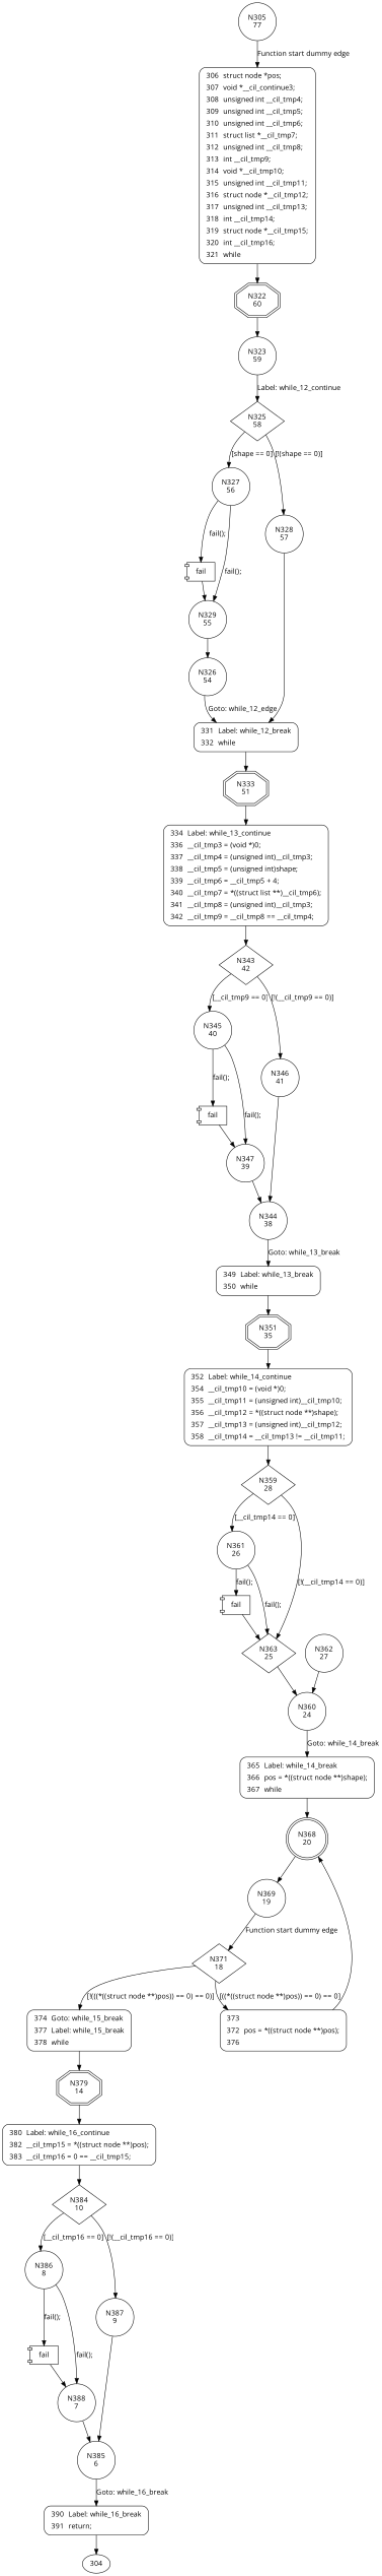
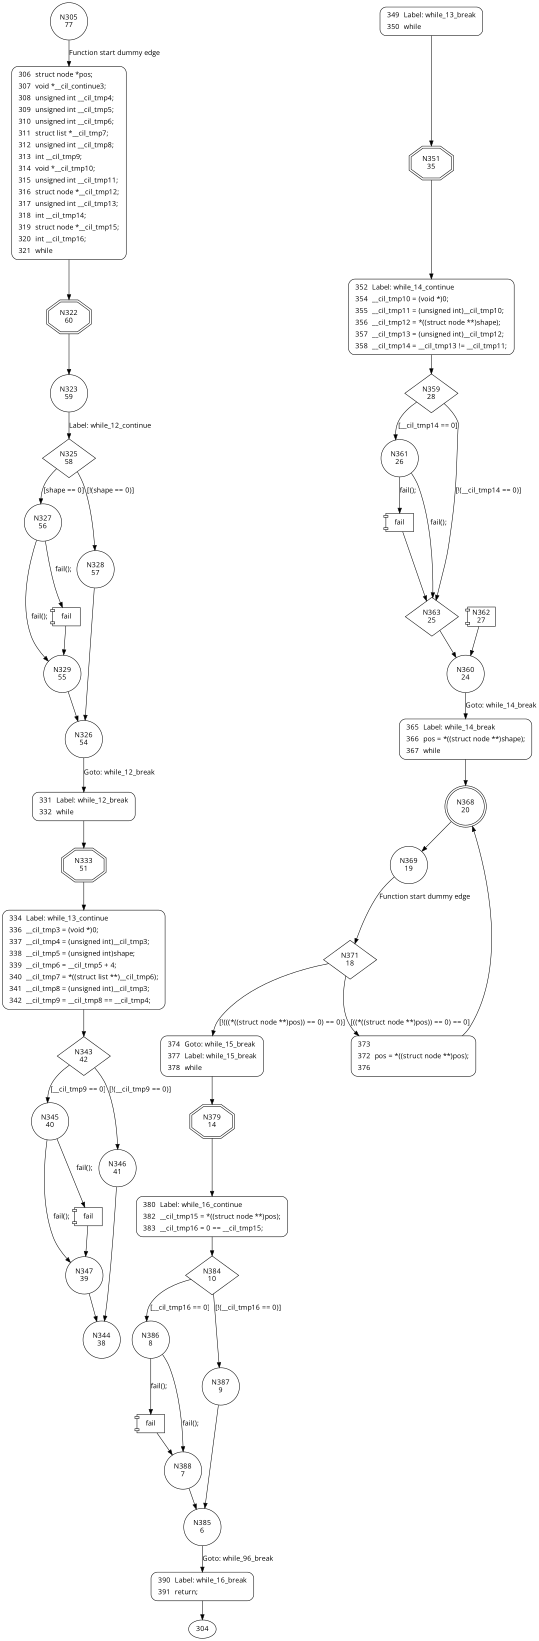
  digraph {
    fontname="Open Sans"
    node [fontname="Open Sans" shape=circle]
    edge [fontname="Open Sans"]
    n1 [label="N305\n77"]
    n2 [fillcolor=white label=<<table border="0" cellborder="0" cellpadding="3" bgcolor="white"><tr><td align="right">306</td><td align="left">struct node *pos;</td></tr><tr><td align="right">307</td><td align="left">void *__cil_continue3;</td></tr><tr><td align="right">308</td><td align="left">unsigned int __cil_tmp4;</td></tr><tr><td align="right">309</td><td align="left">unsigned int __cil_tmp5;</td></tr><tr><td align="right">310</td><td align="left">unsigned int __cil_tmp6;</td></tr><tr><td align="right">311</td><td align="left">struct list *__cil_tmp7;</td></tr><tr><td align="right">312</td><td align="left">unsigned int __cil_tmp8;</td></tr><tr><td align="right">313</td><td align="left">int __cil_tmp9;</td></tr><tr><td align="right">314</td><td align="left">void *__cil_tmp10;</td></tr><tr><td align="right">315</td><td align="left">unsigned int __cil_tmp11;</td></tr><tr><td align="right">316</td><td align="left">struct node *__cil_tmp12;</td></tr><tr><td align="right">317</td><td align="left">unsigned int __cil_tmp13;</td></tr><tr><td align="right">318</td><td align="left">int __cil_tmp14;</td></tr><tr><td align="right">319</td><td align="left">struct node *__cil_tmp15;</td></tr><tr><td align="right">320</td><td align="left">int __cil_tmp16;</td></tr><tr><td align="right">321</td><td align="left">while</td></tr></table>> penwidth=1 shape=Mrecord style="filled,bold"]
    n3 [label="N322\n60" shape=doubleoctagon]
    n4 [label="N323\n59"]
    n5 [label="N325\n58" shape=diamond]
    n6 [label="N327\n56"]
    n7 [label="N328\n57"]
    n8 [label="N329\n55"]
    n9 [label=fail shape=component]
    n10 [label="N326\n54"]
    n11 [fillcolor=white label=<<table border="0" cellborder="0" cellpadding="3" bgcolor="white"><tr><td align="right">331</td><td align="left">Label: while_12_break</td></tr><tr><td align="right">332</td><td align="left">while</td></tr></table>> penwidth=1 shape=Mrecord style="filled,bold"]
    n12 [label="N333\n51" shape=doubleoctagon]
    n13 [fillcolor=white label=<<table border="0" cellborder="0" cellpadding="3" bgcolor="white"><tr><td align="right">334</td><td align="left">Label: while_13_continue</td></tr><tr><td align="right">336</td><td align="left">__cil_tmp3 = (void *)0;</td></tr><tr><td align="right">337</td><td align="left">__cil_tmp4 = (unsigned int)__cil_tmp3;</td></tr><tr><td align="right">338</td><td align="left">__cil_tmp5 = (unsigned int)shape;</td></tr><tr><td align="right">339</td><td align="left">__cil_tmp6 = __cil_tmp5 + 4;</td></tr><tr><td align="right">340</td><td align="left">__cil_tmp7 = *((struct list **)__cil_tmp6);</td></tr><tr><td align="right">341</td><td align="left">__cil_tmp8 = (unsigned int)__cil_tmp3;</td></tr><tr><td align="right">342</td><td align="left">__cil_tmp9 = __cil_tmp8 == __cil_tmp4;</td></tr></table>> penwidth=1 shape=Mrecord style="filled,bold"]
    n14 [label="N343\n42" shape=diamond]
    n15 [label="N345\n40"]
    n16 [label="N346\n41"]
    n17 [label="N347\n39"]
    n18 [label=fail shape=component]
    n19 [label="N344\n38"]
    n20 [fillcolor=white label=<<table border="0" cellborder="0" cellpadding="3" bgcolor="white"><tr><td align="right">349</td><td align="left">Label: while_13_break</td></tr><tr><td align="right">350</td><td align="left">while</td></tr></table>> penwidth=1 shape=Mrecord style="filled,bold"]
    n21 [label="N351\n35" shape=doubleoctagon]
    n22 [fillcolor=white label=<<table border="0" cellborder="0" cellpadding="3" bgcolor="white"><tr><td align="right">352</td><td align="left">Label: while_14_continue</td></tr><tr><td align="right">354</td><td align="left">__cil_tmp10 = (void *)0;</td></tr><tr><td align="right">355</td><td align="left">__cil_tmp11 = (unsigned int)__cil_tmp10;</td></tr><tr><td align="right">356</td><td align="left">__cil_tmp12 = *((struct node **)shape);</td></tr><tr><td align="right">357</td><td align="left">__cil_tmp13 = (unsigned int)__cil_tmp12;</td></tr><tr><td align="right">358</td><td align="left">__cil_tmp14 = __cil_tmp13 != __cil_tmp11;</td></tr></table>> penwidth=1 shape=Mrecord style="filled,bold"]
    n23 [label="N359\n28" shape=diamond]
    n24 [label="N361\n26"]
    n25 [label="N363\n25" shape=diamond]
    n26 [label=fail shape=component]
-   n27 [label="N362\n27"]
+   n27 [label="N362\n27" shape=component]
    n28 [label="N360\n24"]
    n29 [fillcolor=white label=<<table border="0" cellborder="0" cellpadding="3" bgcolor="white"><tr><td align="right">365</td><td align="left">Label: while_14_break</td></tr><tr><td align="right">366</td><td align="left">pos = *((struct node **)shape);</td></tr><tr><td align="right">367</td><td align="left">while</td></tr></table>> penwidth=1 shape=Mrecord style="filled,bold"]
    n30 [label="N368\n20" shape=doublecircle]
    n31 [label="N369\n19"]
    n32 [label="N371\n18" shape=diamond]
    n33 [fillcolor=white label=<<table border="0" cellborder="0" cellpadding="3" bgcolor="white"><tr><td align="right">373</td><td align="left"></td></tr><tr><td align="right">372</td><td align="left">pos = *((struct node **)pos);</td></tr><tr><td align="right">376</td><td align="left"></td></tr></table>> penwidth=1 shape=Mrecord style="filled,bold"]
    n34 [fillcolor=white label=<<table border="0" cellborder="0" cellpadding="3" bgcolor="white"><tr><td align="right">374</td><td align="left">Goto: while_15_break</td></tr><tr><td align="right">377</td><td align="left">Label: while_15_break</td></tr><tr><td align="right">378</td><td align="left">while</td></tr></table>> penwidth=1 shape=Mrecord style="filled,bold"]
    n35 [label="N379\n14" shape=doubleoctagon]
    n36 [fillcolor=white label=<<table border="0" cellborder="0" cellpadding="3" bgcolor="white"><tr><td align="right">380</td><td align="left">Label: while_16_continue</td></tr><tr><td align="right">382</td><td align="left">__cil_tmp15 = *((struct node **)pos);</td></tr><tr><td align="right">383</td><td align="left">__cil_tmp16 = 0 == __cil_tmp15;</td></tr></table>> penwidth=1 shape=Mrecord style="filled,bold"]
    n37 [label="N384\n10" shape=diamond]
    n38 [label="N386\n8"]
    n39 [label="N387\n9"]
    n40 [label="N388\n7"]
    n41 [label=fail shape=component]
    n42 [label="N385\n6"]
    n43 [fillcolor=white label=<<table border="0" cellborder="0" cellpadding="3" bgcolor="white"><tr><td align="right">390</td><td align="left">Label: while_16_break</td></tr><tr><td align="right">391</td><td align="left">return;</td></tr></table>> penwidth=1 shape=Mrecord style="filled,bold"]
    304 [shape=""]
    n1 -> n2 [label="Function start dummy edge"]
    n2 -> n3
    n3 -> n4
    n4 -> n5 [label="Label: while_12_continue"]
    n5 -> n6 [label="[shape == 0]"]
    n5 -> n7 [label="[!(shape == 0)]"]
    n6 -> n8 [label="fail();"]
    n6 -> n9 [label="fail();"]
-   n7 -> n11
+   n7 -> n10
    n8 -> n10
    n9 -> n8
-   n10 -> n11 [label="Goto: while_12_edge"]
+   n10 -> n11 [label="Goto: while_12_break"]
    n11 -> n12
    n12 -> n13
    n13 -> n14
    n14 -> n15 [label="[__cil_tmp9 == 0]"]
    n14 -> n16 [label="[!(__cil_tmp9 == 0)]"]
    n15 -> n17 [label="fail();"]
    n15 -> n18 [label="fail();"]
    n16 -> n19
    n17 -> n19
    n18 -> n17
-   n19 -> n20 [label="Goto: while_13_break"]
    n20 -> n21
    n21 -> n22
    n22 -> n23
    n23 -> n24 [label="[__cil_tmp14 == 0]"]
    n23 -> n25 [label="[!(__cil_tmp14 == 0)]"]
    n24 -> n25 [label="fail();"]
    n24 -> n26 [label="fail();"]
    n25 -> n28
    n26 -> n25
    n27 -> n28
    n28 -> n29 [label="Goto: while_14_break"]
    n29 -> n30
    n30 -> n31
    n31 -> n32 [label="Function start dummy edge"]
    n32 -> n33 [label="[((*((struct node **)pos)) == 0) == 0]"]
    n32 -> n34 [label="[!(((*((struct node **)pos)) == 0) == 0)]"]
    n33 -> n30
    n34 -> n35
    n35 -> n36
    n36 -> n37
    n37 -> n38 [label="[__cil_tmp16 == 0]"]
    n37 -> n39 [label="[!(__cil_tmp16 == 0)]"]
    n38 -> n40 [label="fail();"]
    n38 -> n41 [label="fail();"]
    n39 -> n42
    n40 -> n42
    n41 -> n40
-   n42 -> n43 [label="Goto: while_16_break"]
+   n42 -> n43 [label="Goto: while_96_break"]
    n43 -> 304
  }
